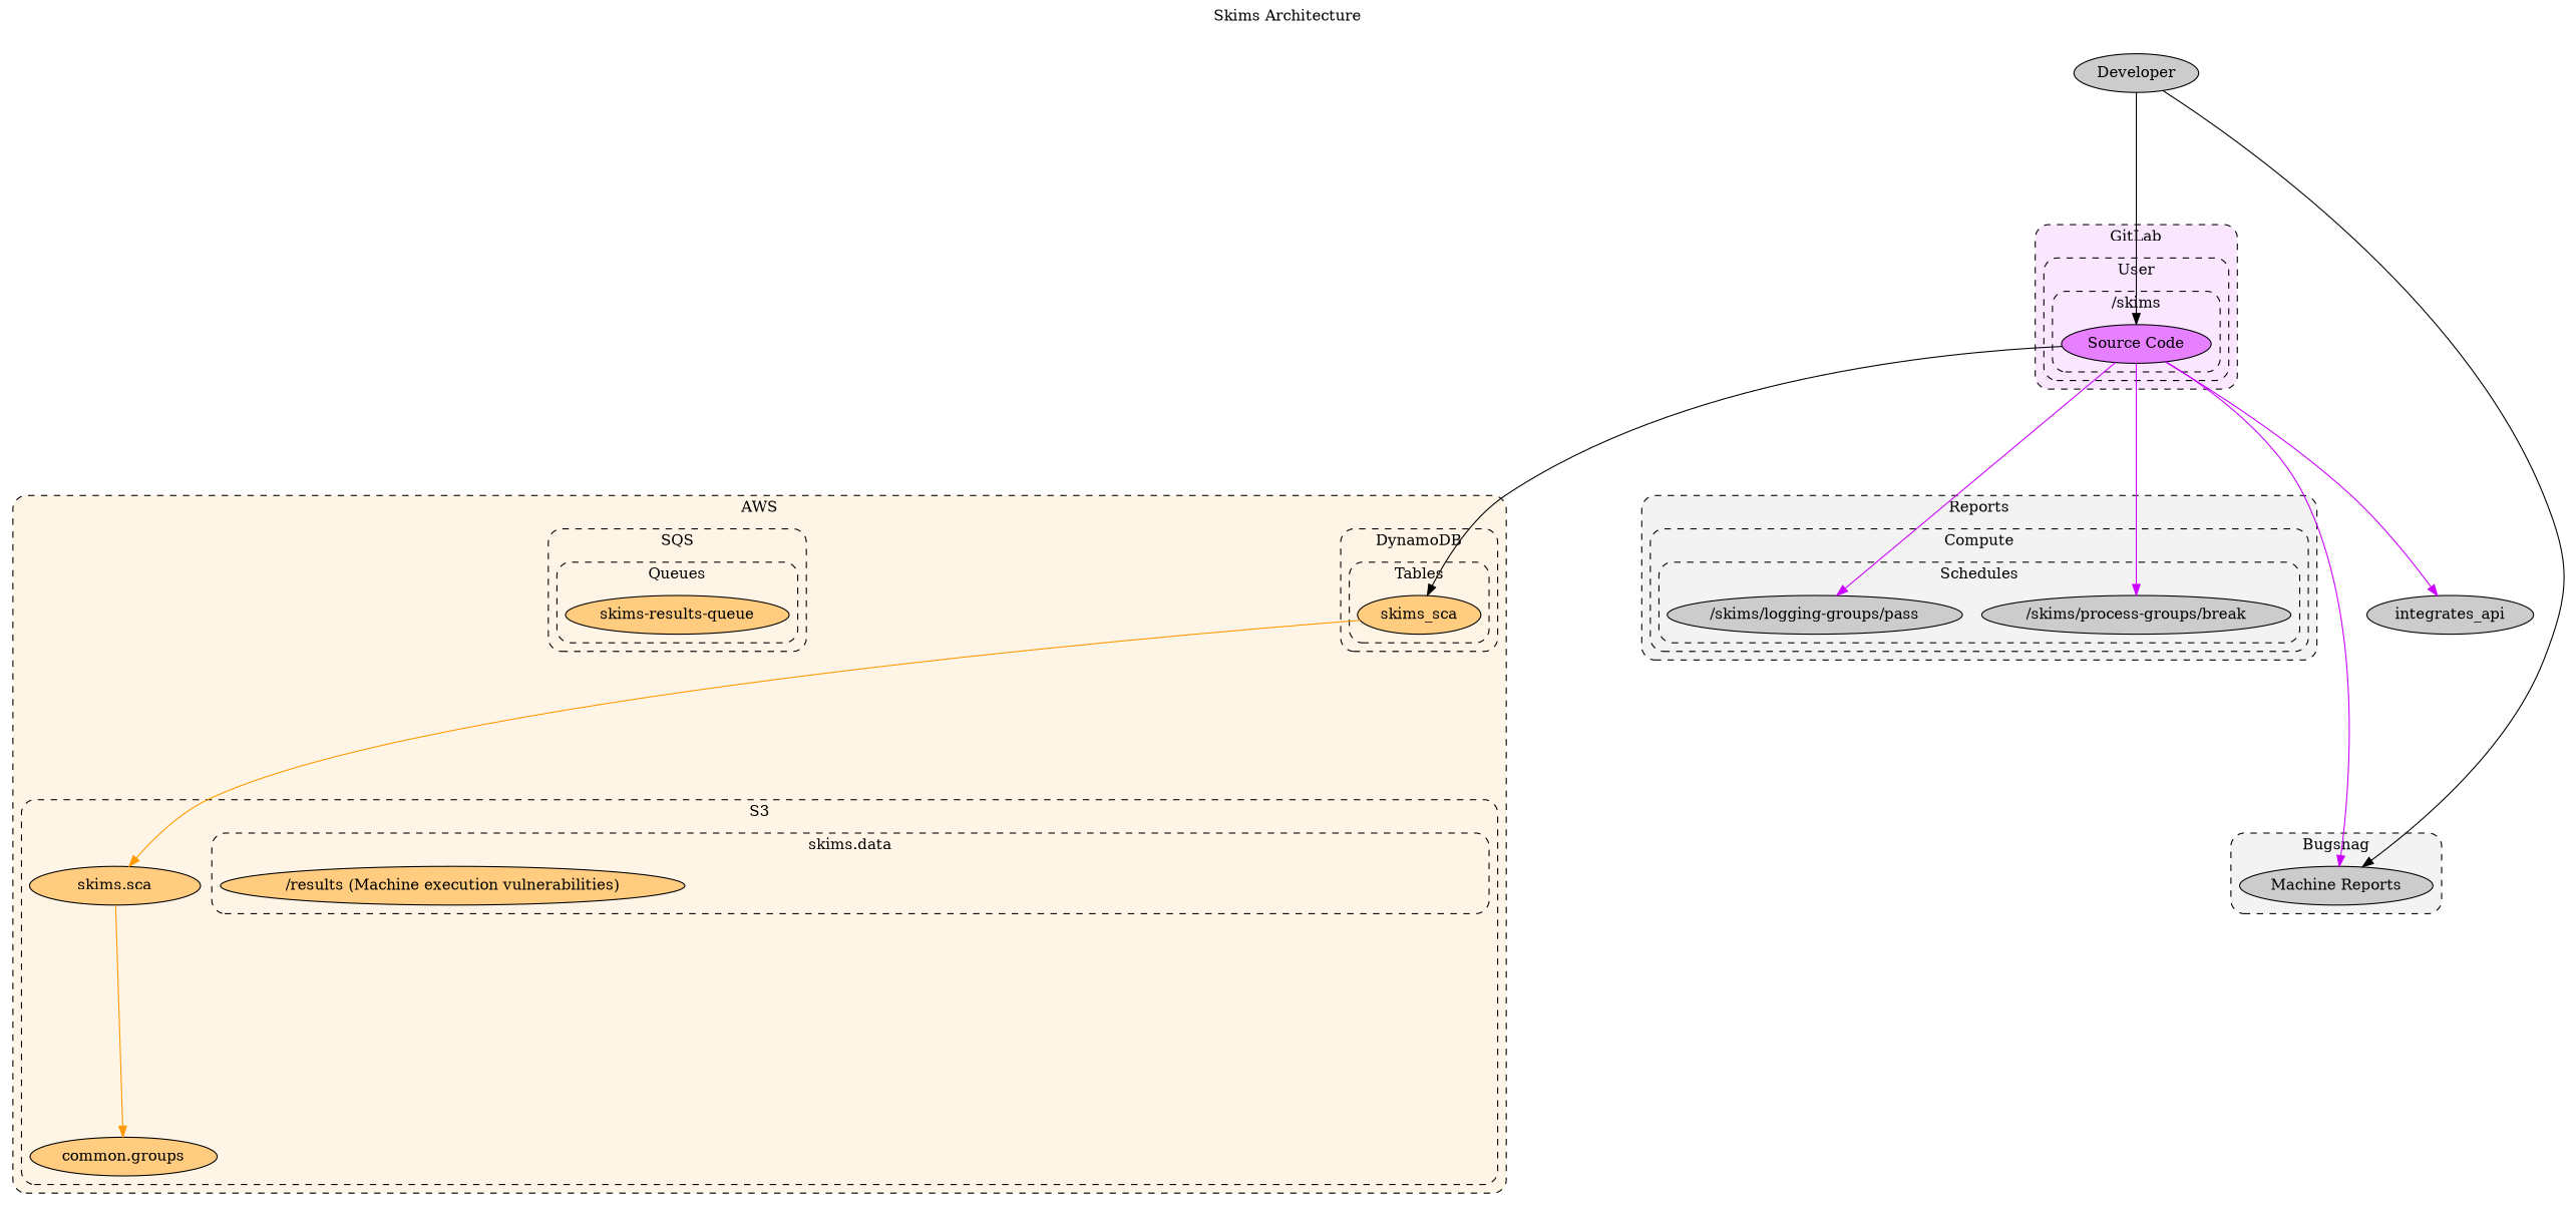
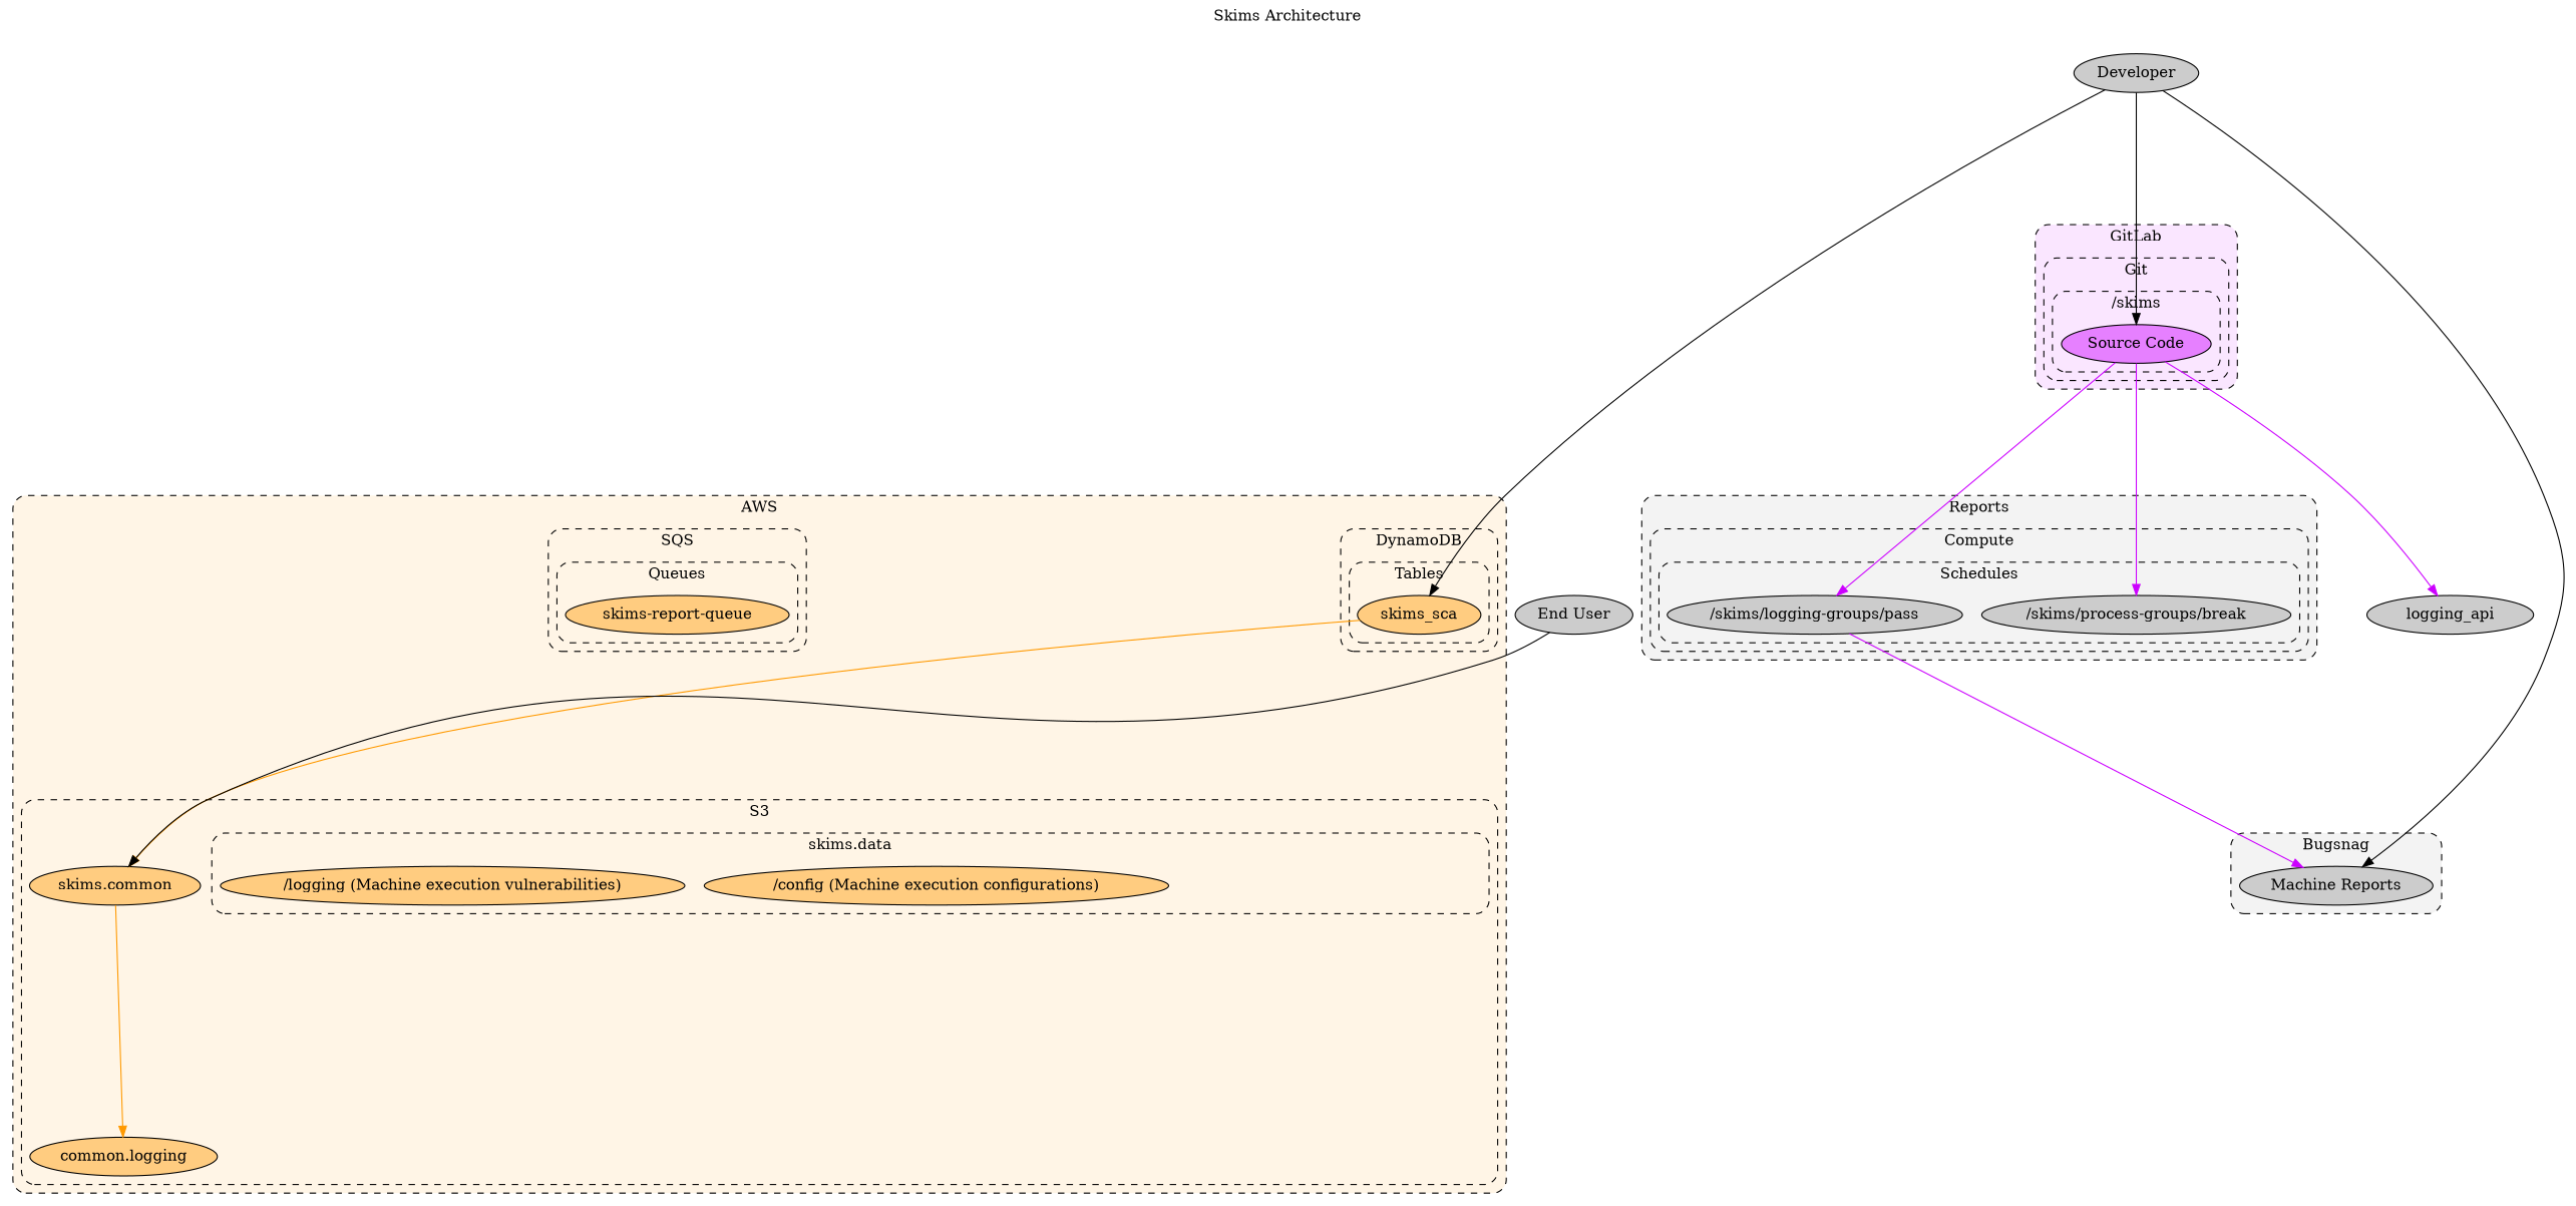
  digraph {
    compound=true
    concentrate=true
    label="Skims Architecture"
    labelloc=t
    rankdir=TB
    ranksep=3.0
    scale=scalexy
    style="dashed,rounded"
    node [fillcolor="0.1 0.5 1.0" style=filled]
    edge [color="0.8 1.0 1.0"]
    n1 [label=skims_sca]
    cluster_aws_s3_skims_data [style=invis]
-   n4 [label="/results (Machine execution vulnerabilities)" width=6.0]
-   n5 [label="skims.sca"]
-   n6 [label="common.groups"]
-   n7 [label="skims-results-queue"]
+   n3 [label="/config (Machine execution configurations)" width=6.0]
+   n4 [label="/logging (Machine execution vulnerabilities)" width=6.0]
+   n5 [label="skims.common"]
+   n6 [label="common.logging"]
+   n7 [label="skims-report-queue"]
    n8 [fillcolor="0.0 0.0 0.8" label="Machine Reports"]
    n9 [fillcolor="0.0 0.0 0.8" label="/skims/process-groups/break"]
    n10 [fillcolor="0.0 0.0 0.8" label="/skims/logging-groups/pass"]
    n11 [fillcolor="0.8 0.5 1.0" label="Source Code"]
-   integrates_api [fillcolor="0.0 0.0 0.8"]
+   integrates_api [fillcolor="0.0 0.0 0.8" label=logging_api]
+   n13 [fillcolor="0.0 0.0 0.8" label="End User"]
    n14 [fillcolor="0.0 0.0 0.8" label=Developer]
    subgraph cluster_1 {
      bgcolor="0.1 0.1 1.0"
      label=AWS
      subgraph cluster_2 {
        bgcolor="0.1 0.1 1.0"
        label=DynamoDB
        subgraph cluster_3 {
          bgcolor="0.1 0.1 1.0"
          label=Tables
          n1
        }
      }
      subgraph cluster_4 {
        bgcolor="0.1 0.1 1.0"
        label=S3
        n5
        n6
        subgraph cluster_5 {
          bgcolor="0.1 0.1 1.0"
          label="skims.data"
          cluster_aws_s3_skims_data
+         n3
          n4
        }
      }
      subgraph cluster_6 {
        bgcolor="0.1 0.1 1.0"
        label=SQS
        subgraph cluster_7 {
          bgcolor="0.1 0.1 1.0"
          label=Queues
          n7
        }
      }
    }
    subgraph cluster_8 {
      bgcolor="0.0 0.0 0.95"
      label=Bugsnag
      n8
    }
    subgraph cluster_9 {
      bgcolor="0.0 0.0 0.95"
      label=Reports
      subgraph cluster_10 {
        bgcolor="0.0 0.0 0.95"
        label=Compute
        subgraph cluster_11 {
          bgcolor="0.0 0.0 0.95"
          label=Schedules
          n9
          n10
        }
      }
    }
    subgraph cluster_12 {
      bgcolor="0.8 0.1 1.0"
      label=GitLab
      subgraph cluster_13 {
        bgcolor="0.8 0.1 1.0"
-       label=User
+       label=Git
        subgraph cluster_14 {
          bgcolor="0.8 0.1 1.0"
          label="/skims"
          n11
        }
      }
    }
    n1 -> n5 [color="0.1 1.0 1.0"]
    n5 -> n6 [color="0.1 1.0 1.0"]
-   n11 -> n8
+   n10 -> n8
    n11 -> n9
    n11 -> n10
    n11 -> integrates_api
-   n11 -> n1 [color="0.0 0.0 0.0"]
+   n13 -> n5 [color="0.0 0.0 0.0"]
+   n14 -> n1 [color="0.0 0.0 0.0"]
    n14 -> n8 [color="0.0 0.0 0.0"]
    n14 -> n11 [color="0.0 0.0 0.0"]
  }
